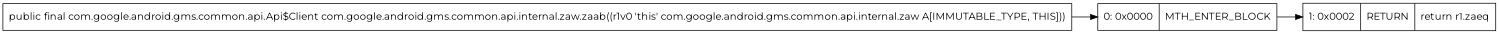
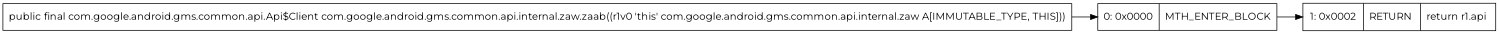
  digraph {
    rankdir=LR
    fontname=Montserrat
    node [shape=record fontname=Montserrat]
    edge [fontname=Montserrat]
    n1 [label="{0\:\ 0x0000|MTH_ENTER_BLOCK\l}"]
-   n2 [label="{1\:\ 0x0002|RETURN\l|return r1.zaeq\l}"]
+   n2 [label="{1\:\ 0x0002|RETURN\l|return r1.api\l}"]
    n3 [label="{public final com.google.android.gms.common.api.Api$Client com.google.android.gms.common.api.internal.zaw.zaab((r1v0 'this' com.google.android.gms.common.api.internal.zaw A[IMMUTABLE_TYPE, THIS])) }"]
    n1 -> n2
    n3 -> n1
  }
